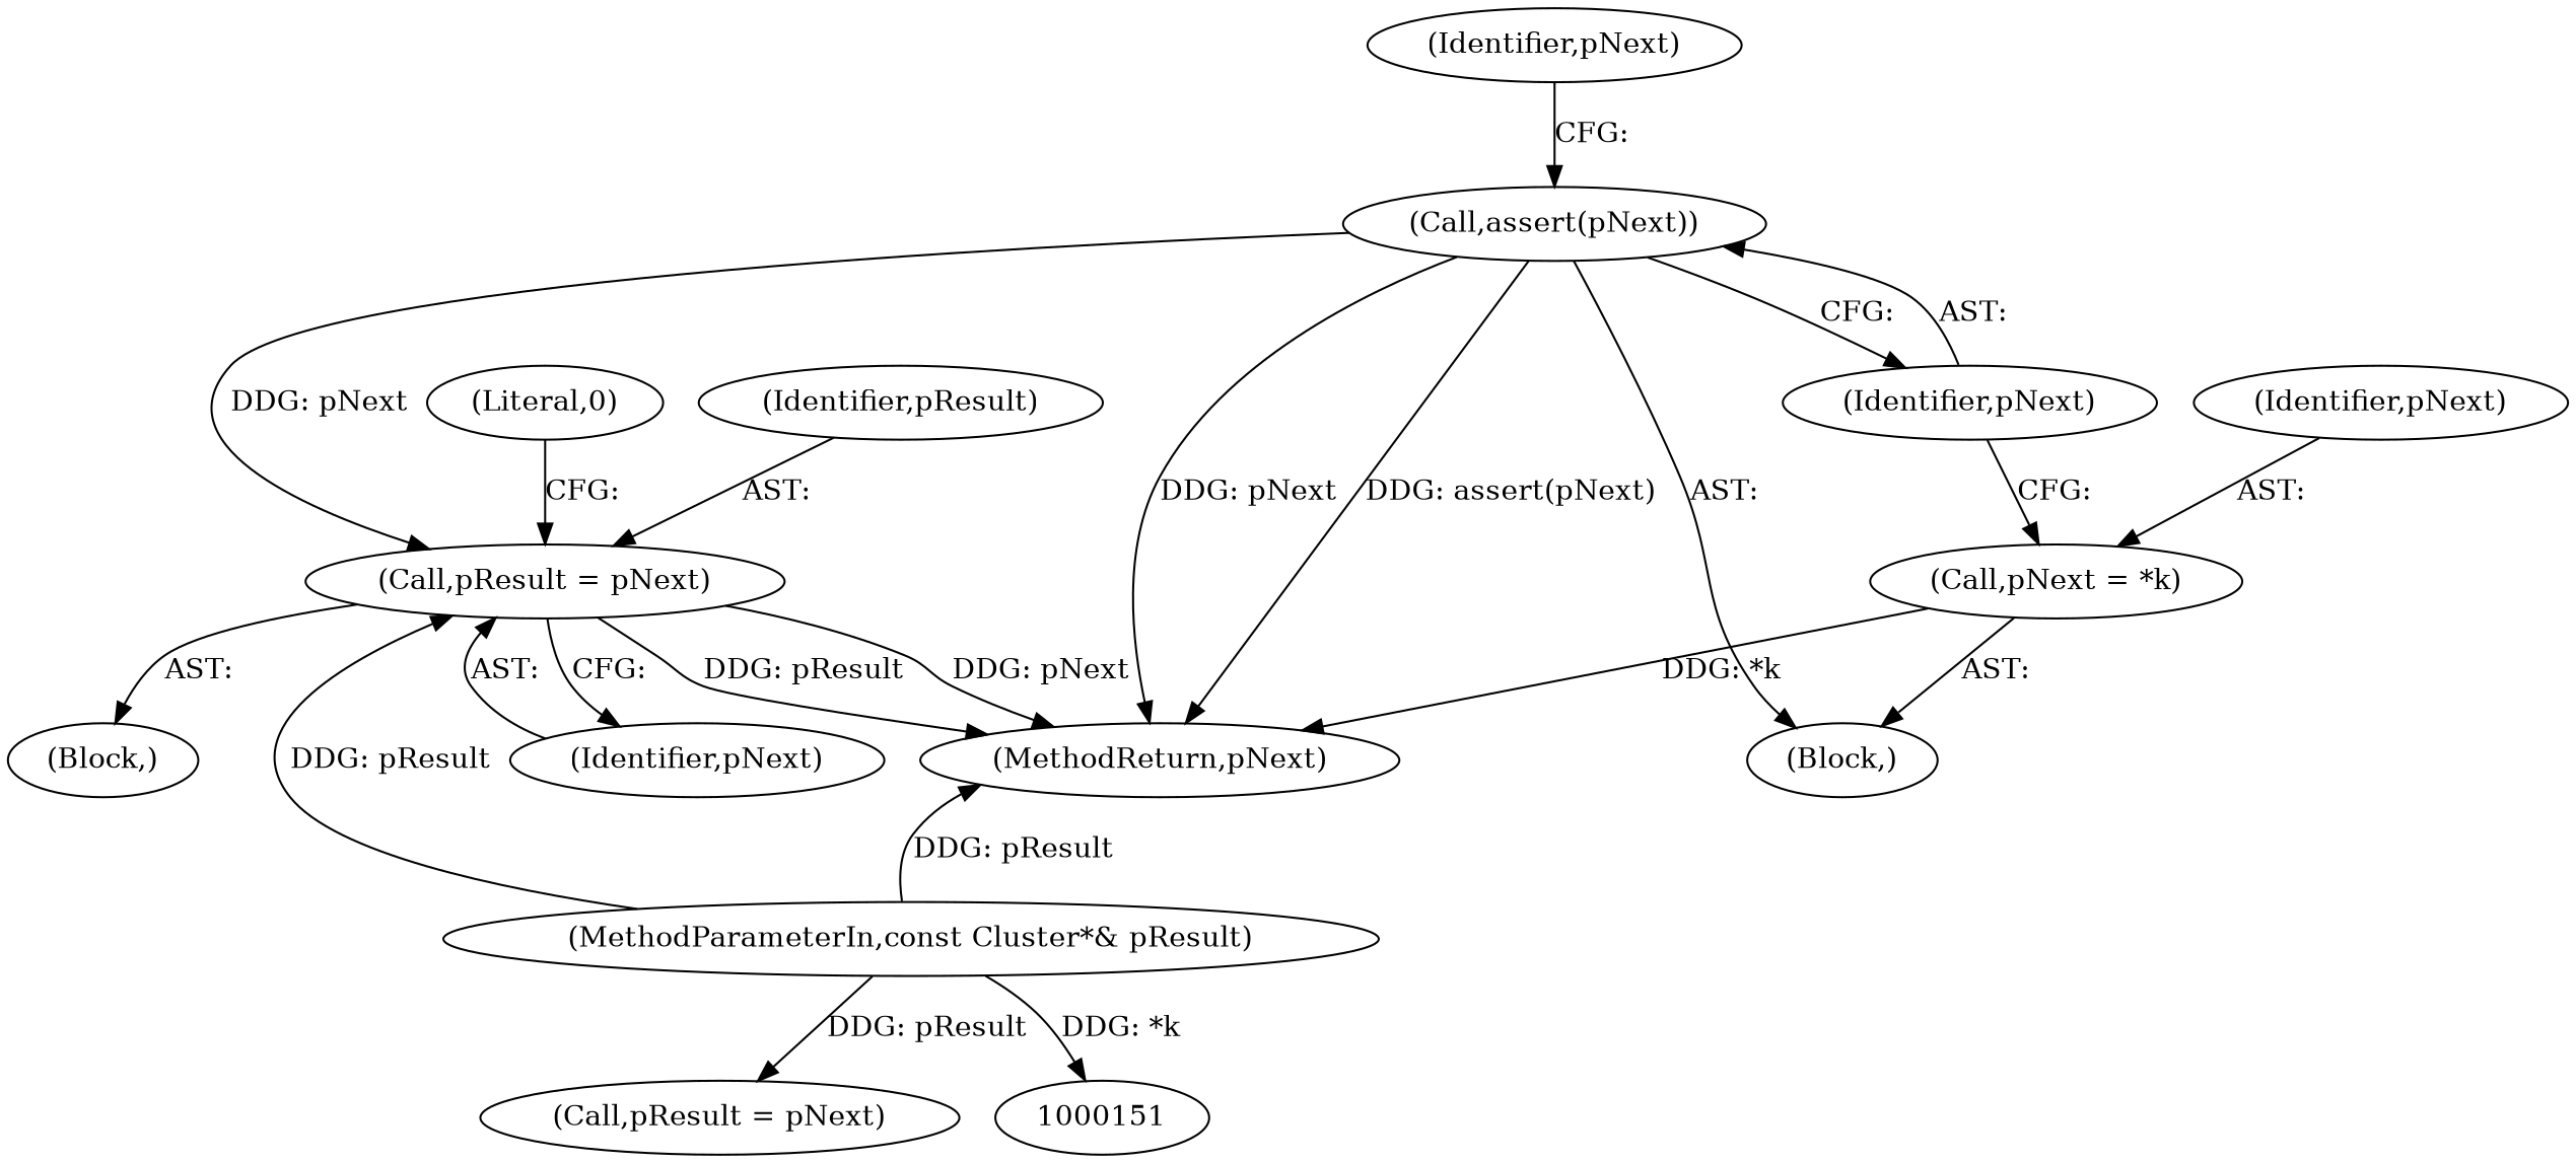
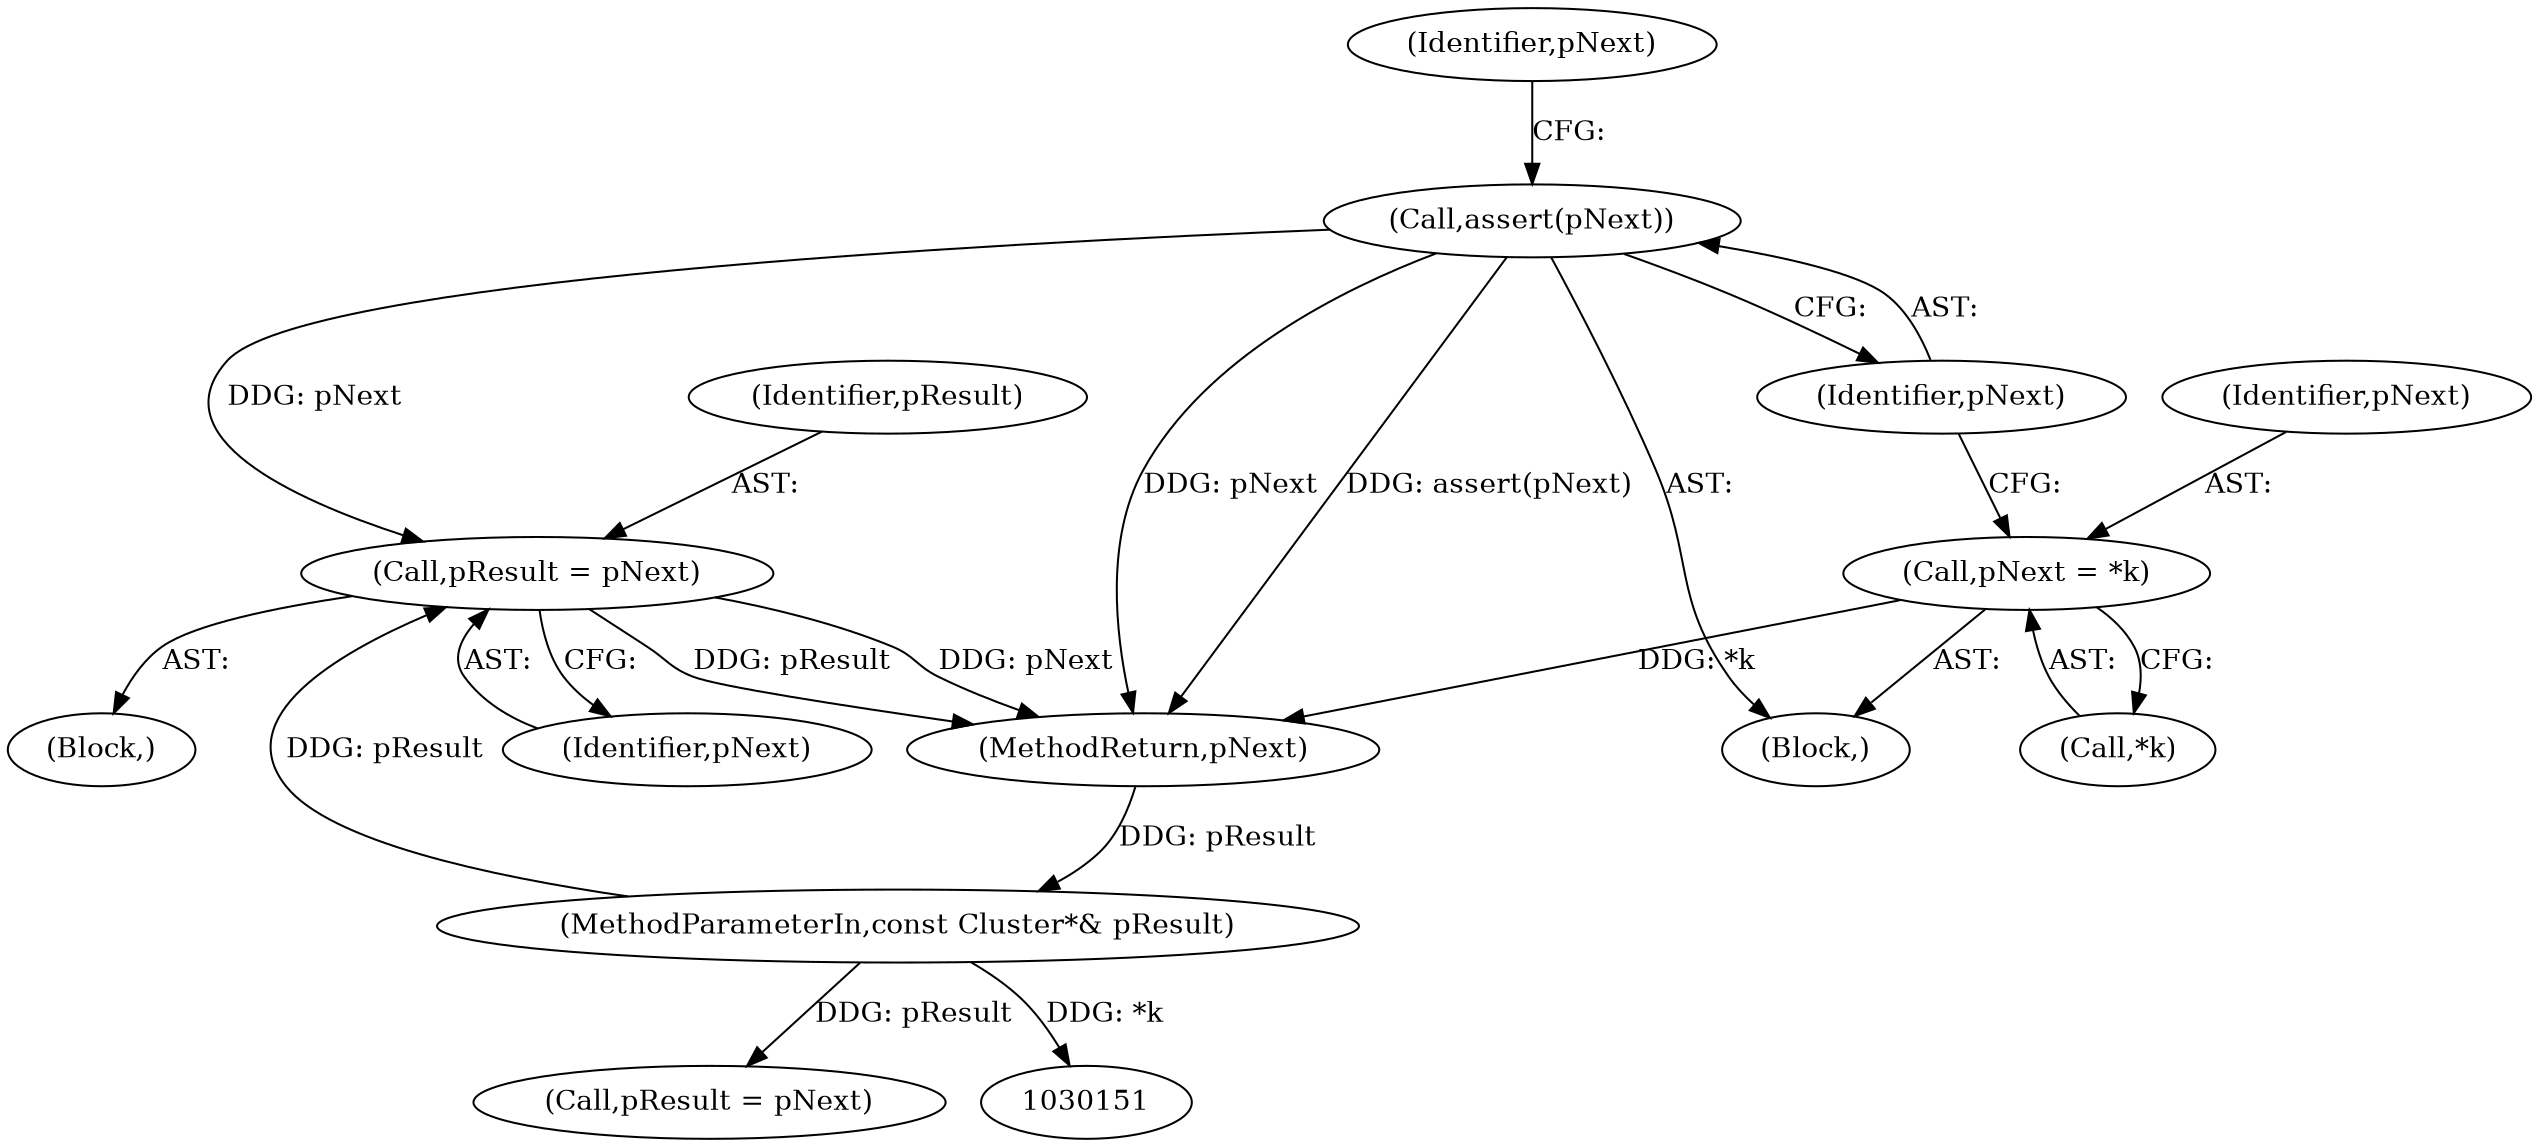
  digraph {
    n1 [label="(Call,pResult = pNext)"]
    n2 [label="(Block,)"]
    n3 [label="(Identifier,pNext)"]
    n4 [label="(MethodReturn,pNext)"]
    n5 [label="(Call,assert(pNext))"]
    n6 [label="(Identifier,pNext)"]
    n7 [label="(Block,)"]
    n8 [label="(Call,pNext = *k)"]
+   n9 [label="(Call,*k)"]
    n10 [label="(MethodParameterIn,const Cluster*& pResult)"]
    n11 [label="(Call,pResult = pNext)"]
-   1000151
+   1000151 [label=1030151]
    n13 [label="(Identifier,pNext)"]
-   n14 [label="(Literal,0)"]
    n15 [label="(Identifier,pNext)"]
    n16 [label="(Identifier,pResult)"]
    n1 -> n2 [label="AST: "]
    n1 -> n3 [label="CFG: "]
    n1 -> n4 [label="DDG: pResult"]
    n1 -> n4 [label="DDG: pNext"]
    n3 -> n1 [label="AST: "]
    n5 -> n1 [label="DDG: pNext"]
    n5 -> n4 [label="DDG: assert(pNext)"]
    n5 -> n4 [label="DDG: pNext"]
    n5 -> n6 [label="CFG: "]
    n5 -> n7 [label="AST: "]
    n6 -> n5 [label="AST: "]
    n6 -> n8 [label="CFG: "]
    n8 -> n4 [label="DDG: *k"]
    n8 -> n7 [label="AST: "]
+   n8 -> n9 [label="CFG: "]
+   n9 -> n8 [label="AST: "]
    n10 -> n1 [label="DDG: pResult"]
-   n10 -> n4 [label="DDG: pResult"]
+   n4 -> n10 [label="DDG: pResult"]
    n10 -> n11 [label="DDG: pResult"]
    n10 -> 1000151 [label="DDG: *k"]
    n13 -> n5 [label="CFG: "]
-   n14 -> n1 [label="CFG: "]
    n15 -> n8 [label="AST: "]
    n16 -> n1 [label="AST: "]
  }
